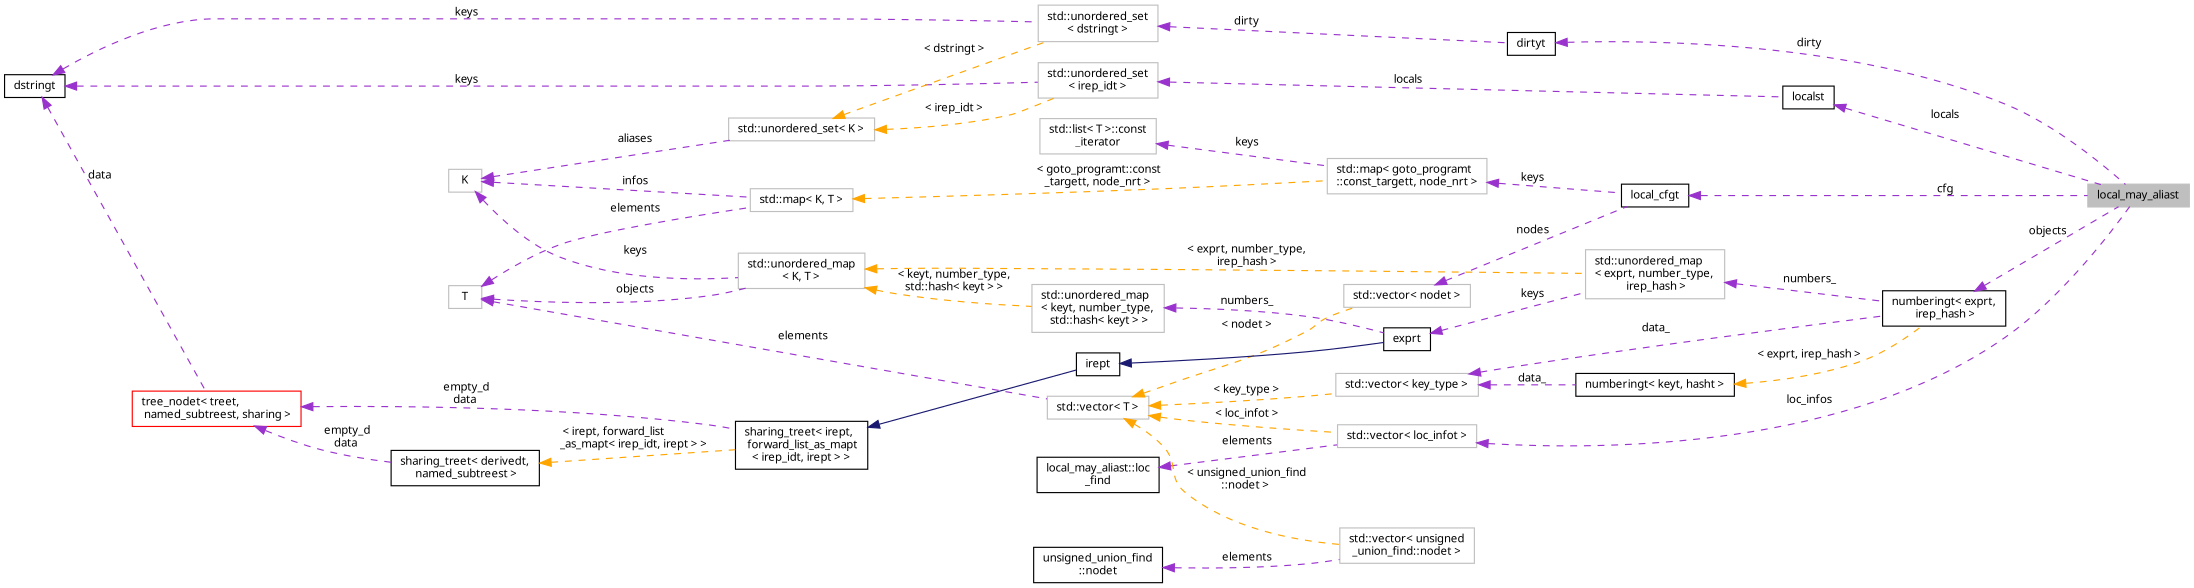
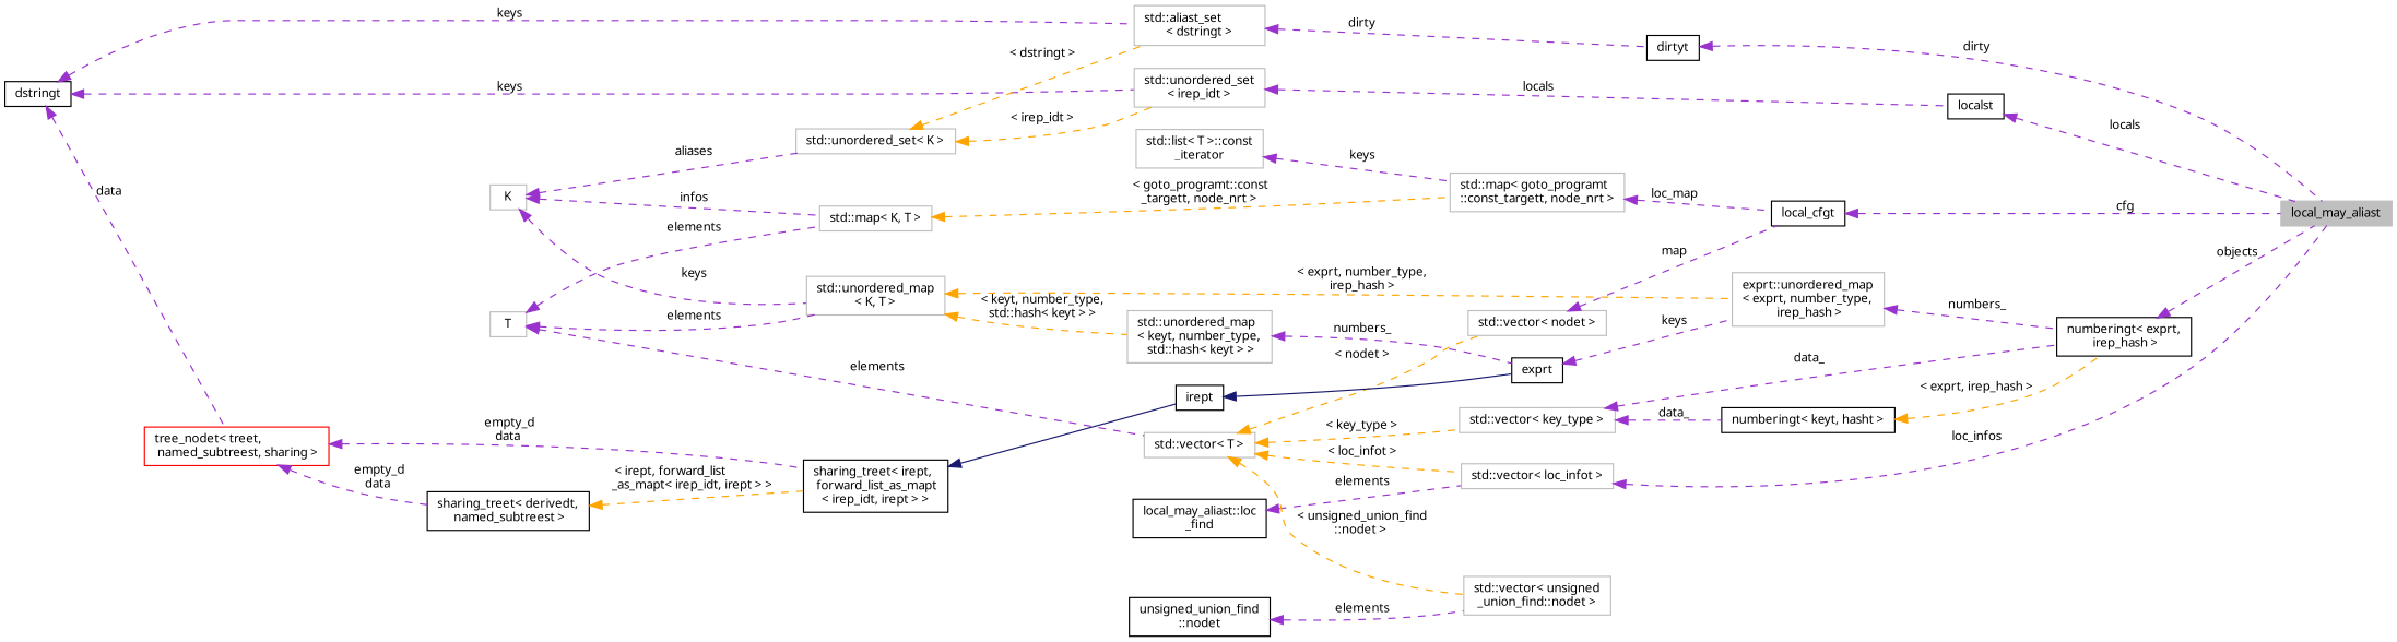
  digraph {
    fontname="Noto Sans"
    rankdir=LR
    node [color=grey75 fontname="Noto Sans" fontsize=10 shape=record]
    edge [color=darkorchid3 dir=back fontname="Noto Sans" fontsize=10 labelfontname=Helvetica labelfontsize=10 style=dashed]
    n1 [fillcolor=grey75 fontcolor=black height=0.2 label=local_may_aliast style=filled width=0.4]
    n2 [color=black height=0.2 label=dirtyt width=0.4]
-   n3 [height=0.2 label="std::unordered_set\l\< dstringt \>" width=0.4]
+   n3 [height=0.2 label="std::aliast_set\l\< dstringt \>" width=0.4]
    n4 [color=black height=0.2 label=dstringt width=0.4]
    n5 [color=red height=0.2 label="tree_nodet\< treet,\l named_subtreest, sharing \>" width=0.4]
    n6 [height=0.2 label="std::unordered_set\l\< irep_idt \>" width=0.4]
    n7 [color=black height=0.2 label="sharing_treet\< irept,\l forward_list_as_mapt\l\< irep_idt, irept \> \>" width=0.4]
    n8 [color=black height=0.2 label="sharing_treet\< derivedt,\l named_subtreest \>" width=0.4]
    n9 [color=black height=0.2 label=localst width=0.4]
    n10 [height=0.2 label="std::unordered_set\< K \>" width=0.4]
    n11 [height=0.2 label=K width=0.4]
    n12 [height=0.2 label="std::map\< K, T \>" width=0.4]
    n13 [height=0.2 label="std::unordered_map\l\< K, T \>" width=0.4]
    n14 [height=0.2 label="std::map\< goto_programt\l::const_targett, node_nrt \>" width=0.4]
-   n15 [height=0.2 label="std::unordered_map\l\< exprt, number_type,\l irep_hash \>" width=0.4]
+   n15 [height=0.2 label="exprt::unordered_map\l\< exprt, number_type,\l irep_hash \>" width=0.4]
    n16 [height=0.2 label="std::unordered_map\l\< keyt, number_type,\l std::hash\< keyt \> \>" width=0.4]
    n17 [height=0.2 label="std::vector\< loc_infot \>" width=0.4]
    n18 [color=black height=0.2 label="local_may_aliast::loc\l_find" width=0.4]
    n19 [height=0.2 label="std::vector\< unsigned\l_union_find::nodet \>" width=0.4]
    n20 [color=black height=0.2 label="unsigned_union_find\l::nodet" width=0.4]
    n21 [height=0.2 label="std::vector\< T \>" width=0.4]
    n22 [height=0.2 label="std::vector\< nodet \>" width=0.4]
    n23 [height=0.2 label="std::vector\< key_type \>" width=0.4]
    n24 [color=black height=0.2 label=local_cfgt width=0.4]
    n25 [color=black height=0.2 label="numberingt\< exprt,\l irep_hash \>" width=0.4]
    n26 [color=black height=0.2 label="numberingt\< keyt, hasht \>" width=0.4]
    n27 [height=0.2 label=T width=0.4]
    n28 [height=0.2 label="std::list\< T \>::const\l_iterator" width=0.4]
    n29 [color=black height=0.2 label=exprt width=0.4]
    n30 [color=black height=0.2 label=irept width=0.4]
    n2 -> n1 [label=" dirty"]
    n3 -> n2 [label=" dirty"]
    n4 -> n3 [label=" keys"]
    n4 -> n5 [label=" data"]
    n4 -> n6 [label=" keys"]
    n5 -> n7 [label=" empty_d\ndata"]
    n5 -> n8 [label=" empty_d\ndata"]
    n6 -> n9 [label=" locals"]
    n7 -> n30 [color=midnightblue style=solid]
    n8 -> n7 [color=orange label=" \< irept, forward_list\l_as_mapt\< irep_idt, irept \> \>"]
    n9 -> n1 [label=" locals"]
    n10 -> n3 [color=orange label=" \< dstringt \>"]
    n10 -> n6 [color=orange label=" \< irep_idt \>"]
    n11 -> n10 [label=" aliases"]
    n11 -> n12 [label=" infos"]
    n11 -> n13 [label=" keys"]
    n12 -> n14 [color=orange label=" \< goto_programt::const\l_targett, node_nrt \>"]
    n13 -> n15 [color=orange label=" \< exprt, number_type,\l irep_hash \>"]
    n13 -> n16 [color=orange label=" \< keyt, number_type,\l std::hash\< keyt \> \>"]
-   n14 -> n24 [label=" keys"]
+   n14 -> n24 [label=" loc_map"]
    n15 -> n25 [label=" numbers_"]
    n16 -> n29 [label=" numbers_"]
    n17 -> n1 [label=" loc_infos"]
    n18 -> n17 [label=" elements"]
    n20 -> n19 [label=" elements"]
    n21 -> n17 [color=orange label=" \< loc_infot \>"]
    n21 -> n19 [color=orange label=" \< unsigned_union_find\l::nodet \>"]
    n21 -> n22 [color=orange label=" \< nodet \>"]
    n21 -> n23 [color=orange label=" \< key_type \>"]
-   n22 -> n24 [label=" nodes"]
+   n22 -> n24 [label=" map"]
    n23 -> n25 [label=" data_"]
    n23 -> n26 [label=" data_"]
    n24 -> n1 [label=" cfg"]
    n25 -> n1 [label=" objects"]
    n26 -> n25 [color=orange label=" \< exprt, irep_hash \>"]
    n27 -> n12 [label=" elements"]
-   n27 -> n13 [label=" objects"]
+   n27 -> n13 [label=" elements"]
    n27 -> n21 [label=" elements"]
    n28 -> n14 [label=" keys"]
    n29 -> n15 [label=" keys"]
    n30 -> n29 [color=midnightblue style=solid]
  }
